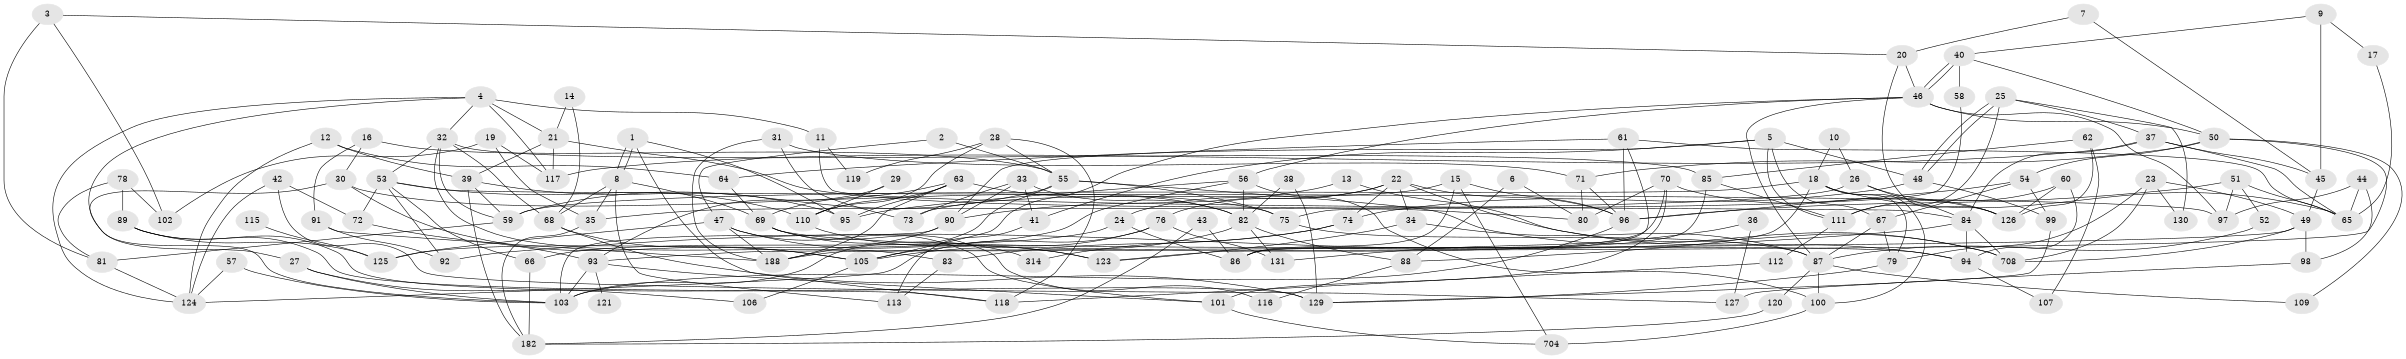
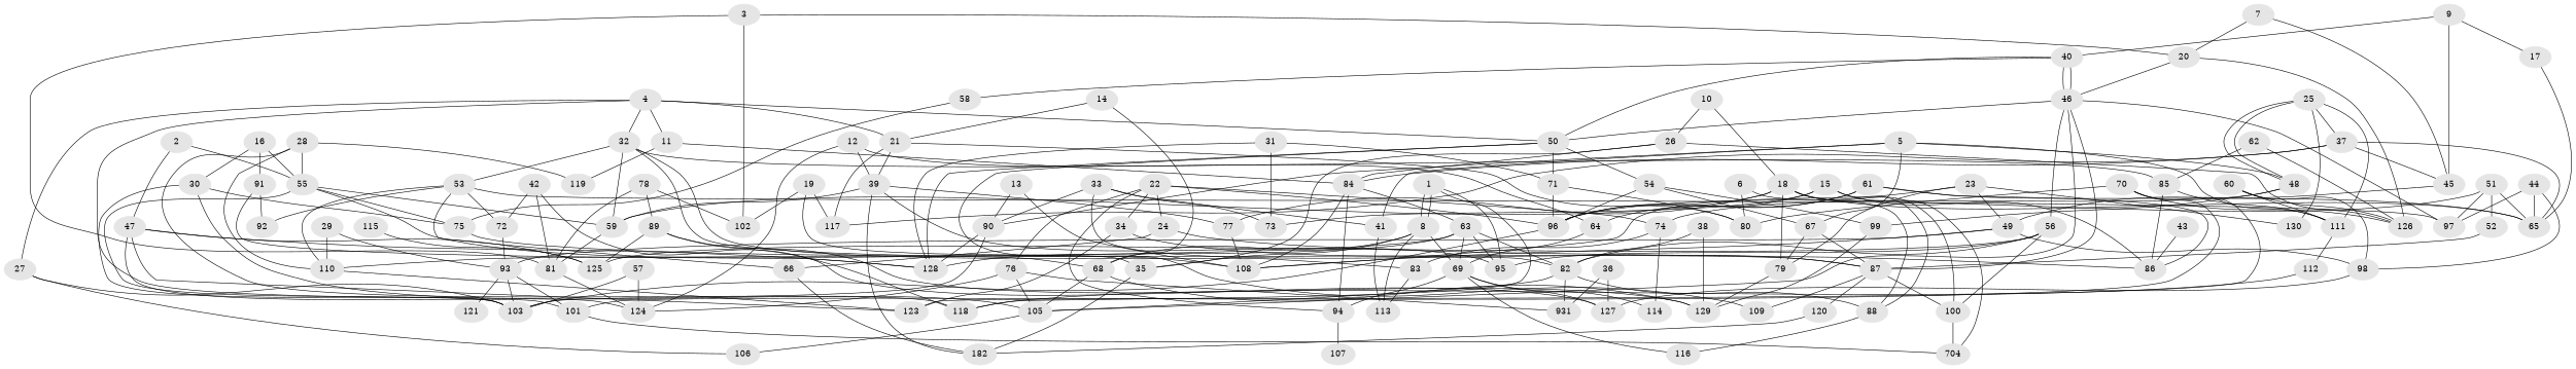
  graph {
    fontname="DejaVu Serif"
    node [color=gray90 fontname="DejaVu Serif" style=filled]
    edge [fontname="DejaVu Serif"]
    1
    8
    95
    118
    35
    68
    69
    113
    2
    47
    55
-   128 [label=188]
+   128
    123
    101
    125
-   108 [label=708]
+   108
    59
    103
    75
    3
    20
    81
    102
    46
    126
    124
    4
    11
    21
    27
    32
    50
    84
    119
    80
    39
    117
    106
    53
    83
    85
    71
    54
    109
    5
    41
    48
    67
    90
    111
    74
    99
    79
    87
    112
    6
    88
    116
    7
    45
    49
    n62 [label=182]
    105
    129
    94
    127
-   114 [label=314]
+   114
    9
    17
    40
    65
    58
    115
    10
    18
    26
+   77
    100
    92
    12
    64
    13
    14
    15
    73
    86
    96
    n88 [label=704]
    16
    30
    91
    19
    97
    56
    22
    24
    34
    76
    66
-   131
+   131 [label=931]
    107
    23
    130
    93
    98
    25
    37
    28
    110
    29
    121
    31
    72
    33
    82
    120
    36
    38
    42
    43
    44
    51
    52
    57
    60
    61
    62
    63
    70
    78
    89
    1 -- 8
    1 -- 8
    1 -- 95
    1 -- 118
    8 -- 35
    8 -- 68
    8 -- 69
    8 -- 113
    35 -- n62
    68 -- 105
    68 -- 129
    69 -- 116
    69 -- 94
+   69 -- 127
    69 -- 114
    2 -- 47
    2 -- 55
    47 -- 128
    47 -- 123
    47 -- 101
    47 -- 125
    55 -- 108
    55 -- 59
    55 -- 103
    55 -- 75
    101 -- n88
    59 -- 81
    75 -- 87
    3 -- 20
    3 -- 81
    3 -- 102
    20 -- 46
    20 -- 126
    81 -- 124
    46 -- 50
    46 -- 87
    46 -- 105
    46 -- 97
    46 -- 56
    4 -- 124
    4 -- 11
    4 -- 21
    4 -- 27
    4 -- 32
-   4 -- 117
+   4 -- 50
    11 -- 84
    11 -- 119
    21 -- 80
    21 -- 39
    21 -- 117
    27 -- 103
    27 -- 106
    32 -- 68
    32 -- 59
    32 -- 53
    32 -- 83
    32 -- 85
    50 -- 128
    50 -- 71
    50 -- 54
    50 -- 109
    84 -- 108
    84 -- 94
-   84 -- 92
+   84 -- 63
    39 -- 95
    39 -- 59
    39 -- n62
+   39 -- 77
    53 -- 92
    53 -- 97
    53 -- 66
    53 -- 110
    53 -- 72
    83 -- 113
    85 -- 111
    85 -- 86
    71 -- 80
    71 -- 96
    54 -- 67
    54 -- 99
    54 -- 96
    5 -- 41
    5 -- 48
    5 -- 67
    5 -- 90
    5 -- 111
    41 -- 113
    48 -- 74
    48 -- 99
    67 -- 79
    67 -- 87
    90 -- 128
    90 -- 103
    111 -- 112
    74 -- 83
    74 -- 114
    99 -- 129
    79 -- 129
    87 -- 109
    87 -- 100
    87 -- 120
    112 -- 118
    6 -- 80
    6 -- 88
    88 -- 116
    7 -- 20
    7 -- 45
    45 -- 49
    49 -- 108
    49 -- 93
    49 -- 98
    105 -- 106
    94 -- 107
    9 -- 45
    9 -- 17
    9 -- 40
    17 -- 65
    40 -- 46
    40 -- 46
    40 -- 50
    40 -- 58
    58 -- 75
    115 -- 125
    10 -- 18
    10 -- 26
    18 -- 59
    18 -- 79
    18 -- 88
    18 -- 65
+   18 -- 77
    18 -- 100
    26 -- 35
    26 -- 126
    26 -- 84
+   77 -- 108
    100 -- n88
    12 -- 124
    12 -- 39
    12 -- 64
    64 -- 69
    13 -- 108
    13 -- 90
    14 -- 68
    14 -- 21
    15 -- 73
    15 -- 86
    15 -- 96
    15 -- n88
    96 -- 103
    16 -- 55
    16 -- 30
    16 -- 91
    30 -- 103
    30 -- 75
    30 -- 105
    91 -- 128
    91 -- 92
    19 -- 35
    19 -- 102
    19 -- 117
    56 -- 95
    56 -- 125
    56 -- 100
    56 -- 82
    22 -- 74
    22 -- 94
    22 -- 96
    22 -- 24
    22 -- 34
    22 -- 76
    24 -- 86
    24 -- 66
    34 -- 123
    34 -- 87
    76 -- 124
    76 -- 105
    76 -- 131
    66 -- n62
    23 -- 108
    23 -- 79
    23 -- 49
    23 -- 130
    93 -- 101
    93 -- 103
    93 -- 121
    98 -- 127
    25 -- 48
    25 -- 48
    25 -- 111
    25 -- 130
    25 -- 37
    37 -- 84
    37 -- 117
    37 -- 45
    37 -- 65
    28 -- 118
    28 -- 55
    28 -- 119
    28 -- 110
    110 -- 123
    29 -- 93
    29 -- 110
    31 -- 128
    31 -- 71
    31 -- 73
    72 -- 93
    33 -- 41
    33 -- 90
    33 -- 73
    33 -- 82
    82 -- 88
    82 -- 105
    82 -- 131
    120 -- n62
    36 -- 127
    36 -- 131
    38 -- 129
    38 -- 82
-   42 -- 124
+   42 -- 81
    42 -- 127
    42 -- 72
-   43 -- n62
    43 -- 86
    44 -- 65
    44 -- 97
    44 -- 98
    51 -- 65
    51 -- 96
    51 -- 97
    51 -- 52
    52 -- 87
    57 -- 103
    57 -- 124
    60 -- 126
    60 -- 111
-   60 -- 94
+   60 -- 98
    61 -- 65
    61 -- 64
    61 -- 86
    61 -- 96
    62 -- 126
    62 -- 85
-   62 -- 107
    63 -- 95
    63 -- 69
    63 -- 128
    63 -- 110
    63 -- 82
    70 -- 123
    70 -- 101
    70 -- 126
    70 -- 80
    78 -- 81
    78 -- 102
    78 -- 89
    89 -- 118
    89 -- 125
    89 -- 129
  }
